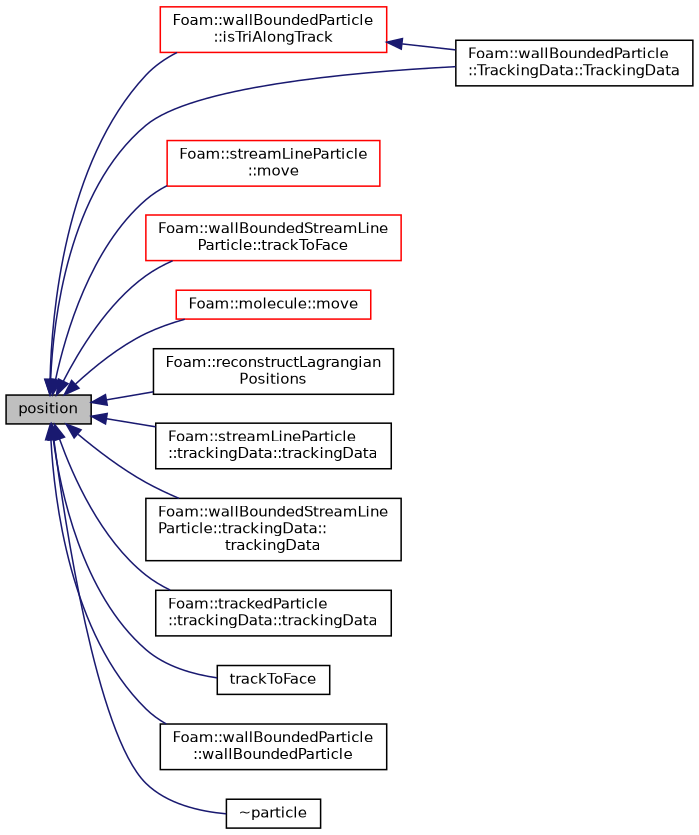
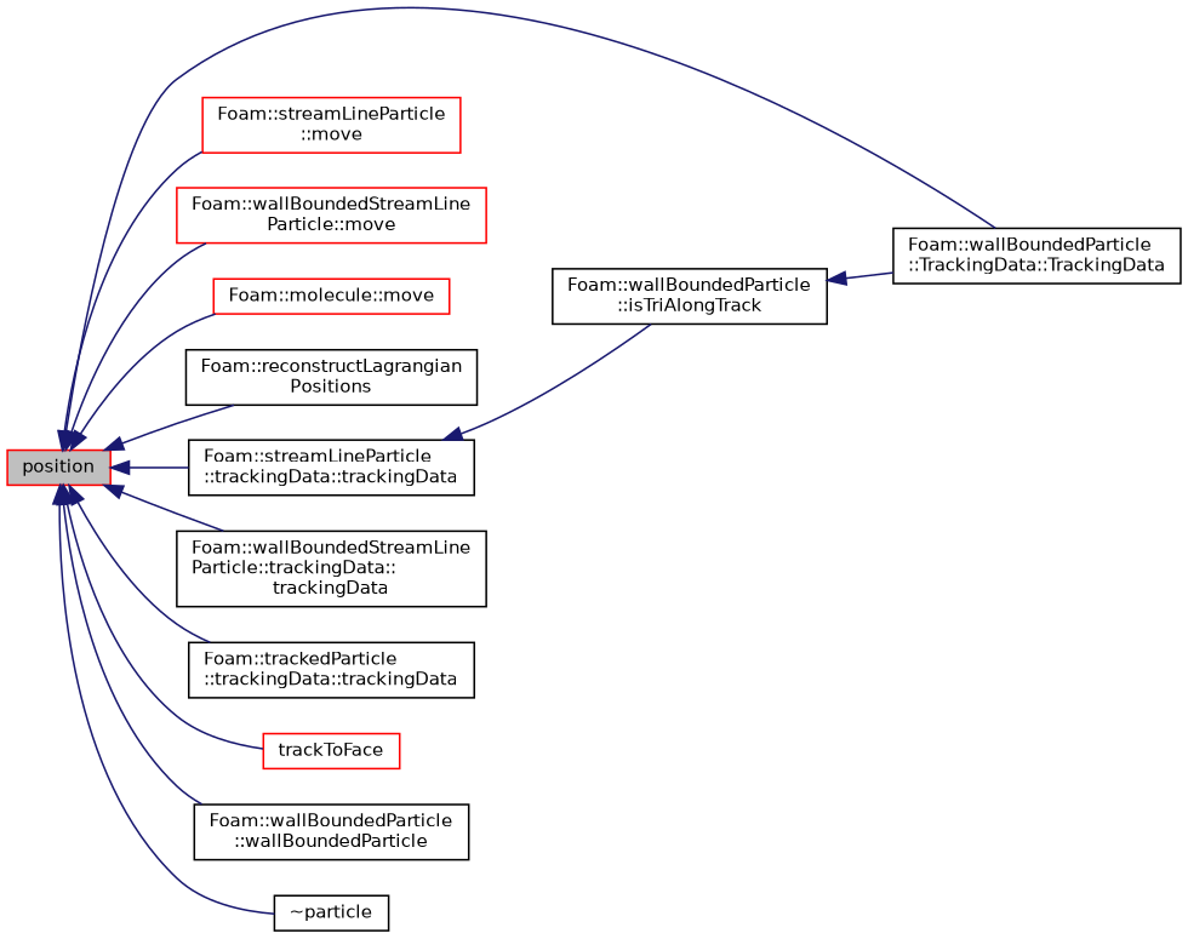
  digraph {
    rankdir=LR
    node [color=black fontname=Helvetica fontsize=10 shape=record]
    edge [color=midnightblue dir=back fontname=Helvetica fontsize=10 labelfontname=Helvetica labelfontsize=10 style=solid]
-   n1 [fillcolor=grey75 fontcolor=black height=0.2 label=position style=filled width=0.4]
-   n2 [color=red height=0.2 label="Foam::wallBoundedParticle\l::isTriAlongTrack" width=0.4]
+   n1 [color=red fillcolor=grey75 fontcolor=black height=0.2 label=position style=filled width=0.4]
+   n2 [height=0.2 label="Foam::wallBoundedParticle\l::isTriAlongTrack" width=0.4]
    n3 [height=0.2 label="Foam::wallBoundedParticle\l::TrackingData::TrackingData" width=0.4]
    n4 [color=red height=0.2 label="Foam::streamLineParticle\l::move" width=0.4]
-   n5 [color=red height=0.2 label="Foam::wallBoundedStreamLine\lParticle::trackToFace" width=0.4]
+   n5 [color=red height=0.2 label="Foam::wallBoundedStreamLine\lParticle::move" width=0.4]
    n6 [color=red height=0.2 label="Foam::molecule::move" width=0.4]
    n7 [height=0.2 label="Foam::reconstructLagrangian\lPositions" width=0.4]
    n8 [height=0.2 label="Foam::streamLineParticle\l::trackingData::trackingData" width=0.4]
    n9 [height=0.2 label="Foam::wallBoundedStreamLine\lParticle::trackingData::\ltrackingData" width=0.4]
    n10 [height=0.2 label="Foam::trackedParticle\l::trackingData::trackingData" width=0.4]
-   n11 [height=0.2 label=trackToFace width=0.4]
+   n11 [color=red height=0.2 label=trackToFace width=0.4]
    n12 [height=0.2 label="Foam::wallBoundedParticle\l::wallBoundedParticle" width=0.4]
    n13 [height=0.2 label="~particle" width=0.4]
-   n1 -> n2
+   n8 -> n2
    n1 -> n3
    n1 -> n4
    n1 -> n5
    n1 -> n6
    n1 -> n7
    n1 -> n8
    n1 -> n9
    n1 -> n10
    n1 -> n11
    n1 -> n12
    n1 -> n13
    n2 -> n3
  }
